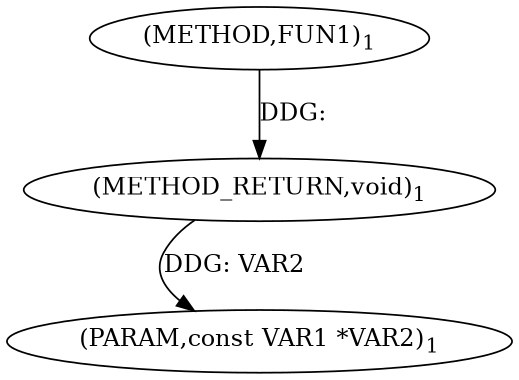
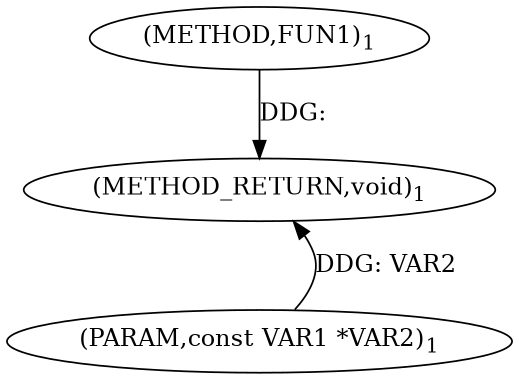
  digraph {
    n1 [label=<(METHOD,FUN1)<SUB>1</SUB>>]
    n2 [label=<(METHOD_RETURN,void)<SUB>1</SUB>>]
    n3 [label=<(PARAM,const VAR1 *VAR2)<SUB>1</SUB>>]
    n1 -> n2 [label="DDG: "]
-   n2 -> n3 [label="DDG: VAR2"]
+   n3 -> n2 [label="DDG: VAR2"]
  }
